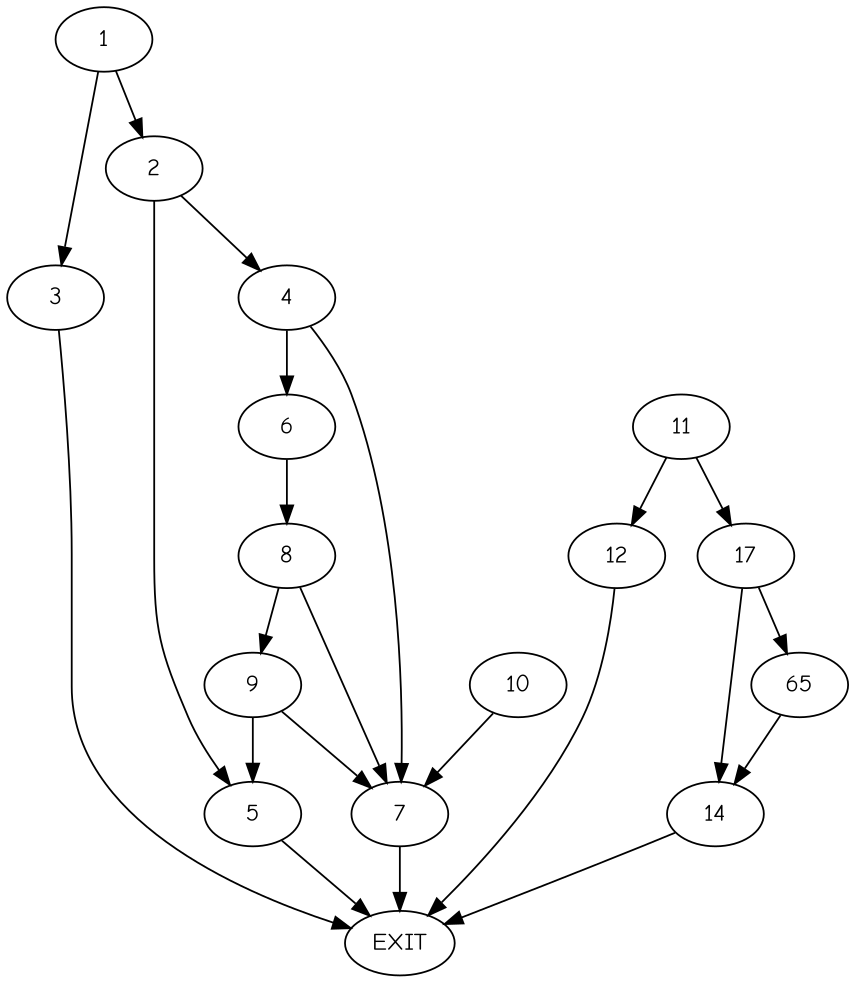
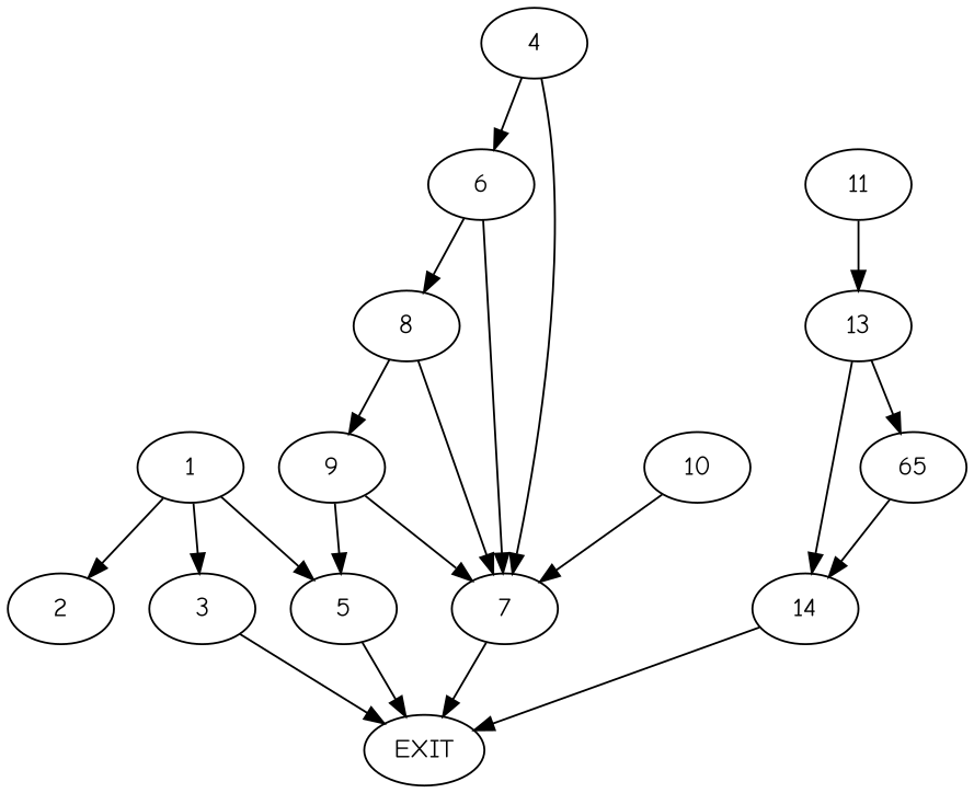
  digraph {
    fontname="Comic Neue"
    node [fontname="Comic Neue"]
    edge [fontname="Comic Neue"]
    1
    2
    3
    n4 [label=EXIT]
    4
    5
    6
    7
    8
    9
    10
    11
-   12
-   13 [label=17]
+   13
    14
    n16 [label=65]
    1 -> 2
    1 -> 3
-   2 -> 4
-   2 -> 5
+   1 -> 5
    3 -> n4
    4 -> 6
    4 -> 7
    5 -> n4
+   6 -> 7
    6 -> 8
    7 -> n4
    8 -> 7
    8 -> 9
    9 -> 5
    9 -> 7
    10 -> 7
-   11 -> 12
    11 -> 13
-   12 -> n4
    13 -> 14
    13 -> n16
    14 -> n4
    n16 -> 14
  }
